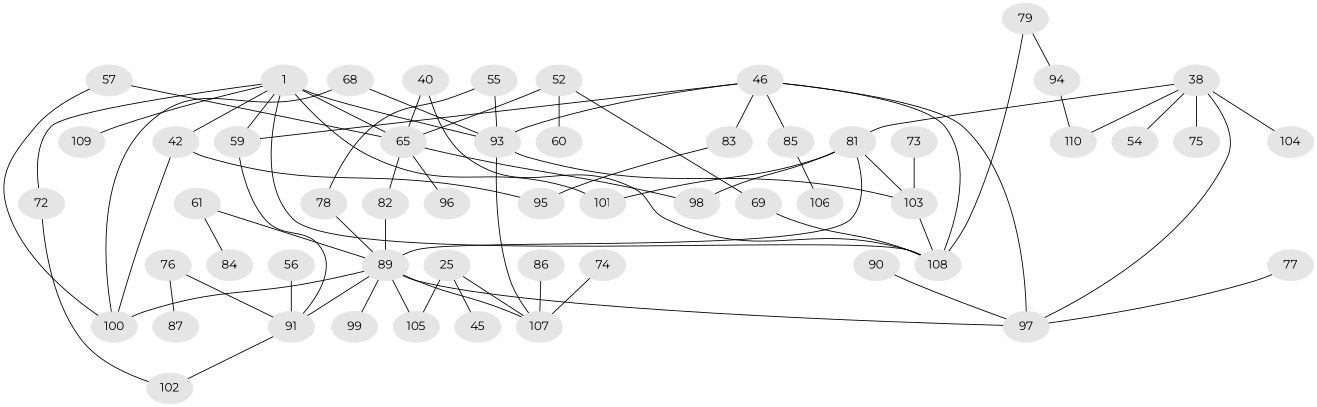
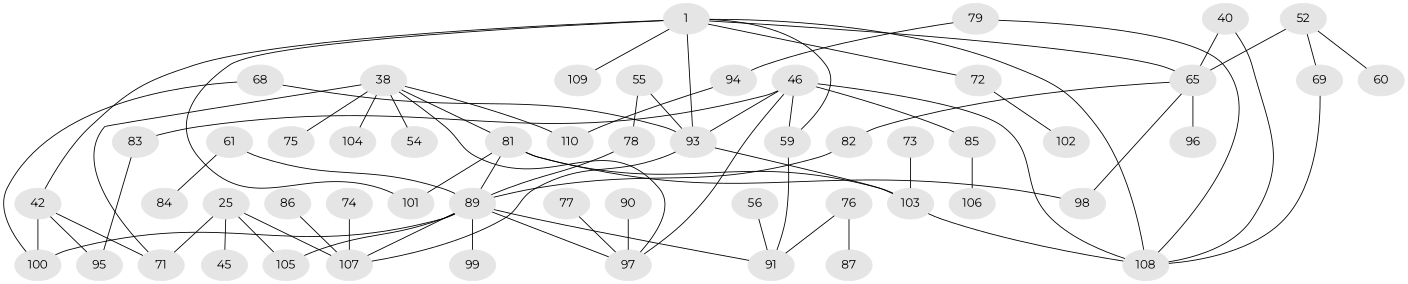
  graph {
    fontname=Montserrat
    node [color=gray90 fontname=Montserrat style=filled]
    edge [fontname=Montserrat]
    42 [super="+24"]
+   71 [super="+64"]
    95
    100 [super="+29+44"]
    1
    59 [super="+20+15"]
    65 [super="+43+2"]
    72 [super="+17"]
    93 [super="+4+37"]
    101
    108 [super="+3+12+31"]
    109
    91 [super="+9+32"]
    82 [super="+11"]
    96
    98
    102
    107 [super="+66+51"]
    103 [super="+23"]
    25
    45
    105 [super="+80"]
    38 [super="+35"]
    54
    75
    81 [super="+26+39+63"]
    97 [super="+53+70+88"]
    104 [super="+92"]
    110
    89 [super="+6+49+47+36"]
    40
    46 [super="+34"]
    83 [super="+67"]
    85
    106
    52 [super="+14+50"]
    60 [super="+22"]
    69
    55
    78
    56
-   57
    61
    84
    99
    68
    73
    74
    76
    87
    77
    79
    94
    86
    90
+   42 -- 71
    42 -- 95
    42 -- 100 [weight=2]
    1 -- 42 [weight=2]
    1 -- 59
    1 -- 65 [weight=2]
    1 -- 72
    1 -- 93 [weight=2]
    1 -- 101
    1 -- 108
    1 -- 109
    59 -- 91
    65 -- 82 [weight=2]
    65 -- 96
    65 -- 98
    72 -- 102
    93 -- 107
    93 -- 103
-   91 -- 102
    82 -- 89
    103 -- 108
+   25 -- 71
    25 -- 107
    25 -- 45
    25 -- 105 [weight=2]
+   38 -- 71
    38 -- 54
    38 -- 75
    38 -- 81
    38 -- 97
    38 -- 104 [weight=2]
    38 -- 110
    81 -- 101
    81 -- 98
    81 -- 103
    81 -- 89
    89 -- 100
    89 -- 91
    89 -- 107
    89 -- 105
    89 -- 97
    89 -- 99
    40 -- 65
    40 -- 108
    46 -- 59
    46 -- 93
    46 -- 108 [weight=2]
    46 -- 97
    46 -- 83 [weight=2]
    46 -- 85
    83 -- 95
    85 -- 106
    52 -- 65 [weight=2]
    52 -- 60
    52 -- 69
    69 -- 108
    55 -- 93
    55 -- 78
    78 -- 89
    56 -- 91
-   57 -- 100
-   57 -- 65
    61 -- 89
    61 -- 84
    68 -- 100
    68 -- 93
    73 -- 103
    74 -- 107
    76 -- 91
    76 -- 87
    77 -- 97
    79 -- 108
    79 -- 94
    94 -- 110
    86 -- 107
    90 -- 97
  }
